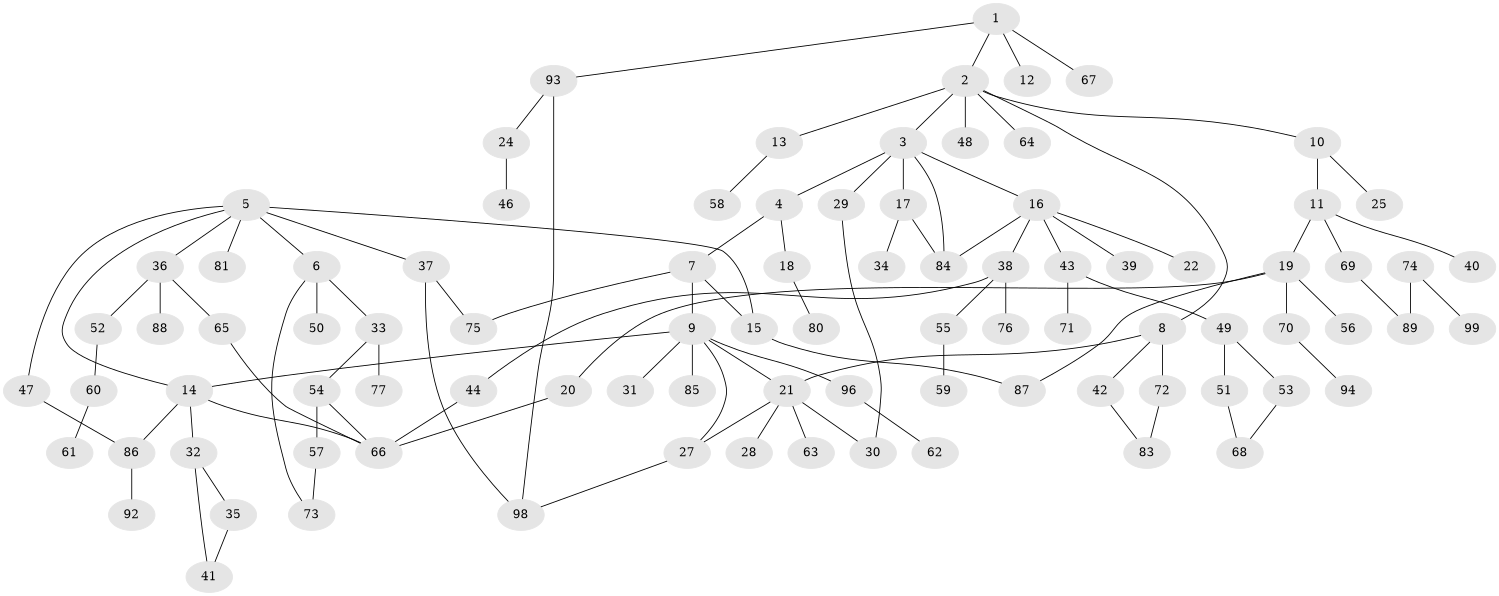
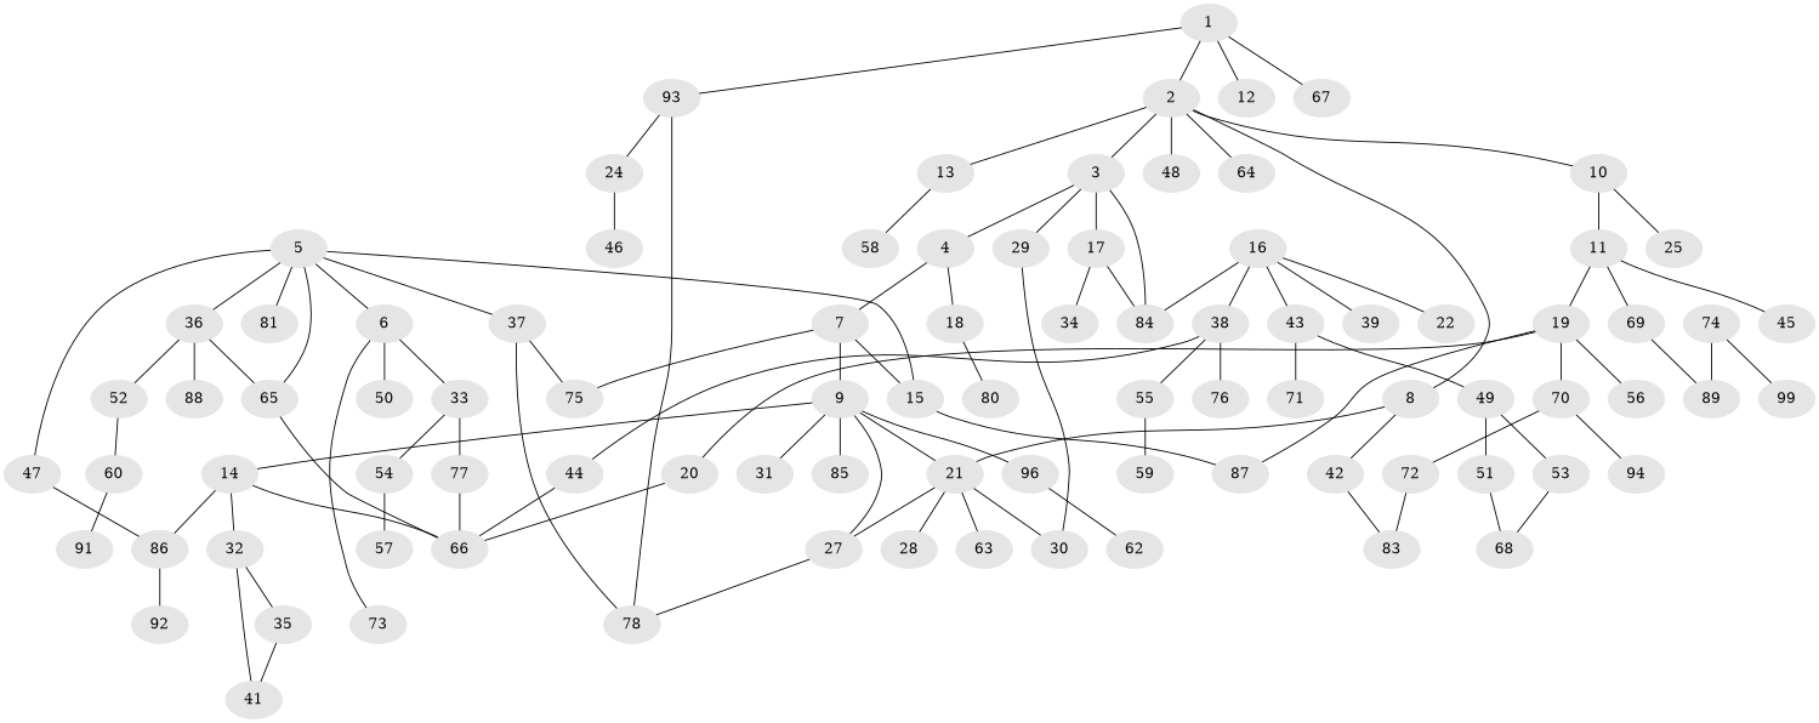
  graph {
    node [color=gray90 style=filled]
    1
    2
    12
    n4 [label=93]
    67
    3
    8
    10
    13
    48
    64
    24
-   78 [label=98]
+   78
    4
    16
    17
    29
    84
    5
    6
    14
    15
    36
    37
    47
    81
    21
    42
    11
    25
    58
    7
    18
    22
    38
    39
    43
    34
    30
    9
    75
    80
    33
    50
    73
    32
    66
    86
    87
    52
    65
    88
    54
    77
    n55 [label=96]
    27
    31
    85
    28
    63
    83
    62
    19
-   40
+   40 [label=45]
    69
    20
    56
    70
    89
    35
    41
    92
    44
    55
    76
    49
    71
    72
    n79 [label=94]
    46
    57
    60
    59
    51
    53
    68
-   61
+   61 [label=91]
    74
    n89 [label=99]
    1 -- 2
    1 -- 12
    1 -- n4
    1 -- 67
    2 -- 3
    2 -- 8
    2 -- 10
    2 -- 13
    2 -- 48
    2 -- 64
    n4 -- 24
    n4 -- 78
    3 -- 4
-   3 -- 16
    3 -- 17
    3 -- 29
    3 -- 84
    8 -- 21
    8 -- 42
    10 -- 11
    10 -- 25
    13 -- 58
    24 -- 46
    4 -- 7
    4 -- 18
    16 -- 84
    16 -- 22
    16 -- 38
    16 -- 39
    16 -- 43
    17 -- 84
    17 -- 34
    29 -- 30
    5 -- 6
-   5 -- 14
+   5 -- 65
    5 -- 15
    5 -- 36
    5 -- 37
    5 -- 47
    5 -- 81
    6 -- 33
    6 -- 50
    6 -- 73
    14 -- 32
    14 -- 66
    14 -- 86
    15 -- 87
    36 -- 52
    36 -- 65
    36 -- 88
    37 -- 78
    37 -- 75
    47 -- 86
    21 -- 30
    21 -- 27
    21 -- 28
    21 -- 63
    42 -- 83
    11 -- 19
    11 -- 40
    11 -- 69
    7 -- 15
    7 -- 9
    7 -- 75
    18 -- 80
    38 -- 44
    38 -- 55
    38 -- 76
    43 -- 49
    43 -- 71
    9 -- 14
    9 -- 21
    9 -- n55
    9 -- 27
    9 -- 31
    9 -- 85
    33 -- 54
    33 -- 77
    32 -- 35
    32 -- 41
    86 -- 92
    52 -- 60
    65 -- 66
-   54 -- 66
+   77 -- 66
    54 -- 57
    n55 -- 62
    27 -- 78
    19 -- 87
    19 -- 20
    19 -- 56
    19 -- 70
    69 -- 89
    20 -- 66
-   8 -- 72
+   70 -- 72
    70 -- n79
    35 -- 41
    44 -- 66
    55 -- 59
    49 -- 51
    49 -- 53
    72 -- 83
-   57 -- 73
    60 -- 61
    51 -- 68
    53 -- 68
    74 -- 89
    74 -- n89
  }
